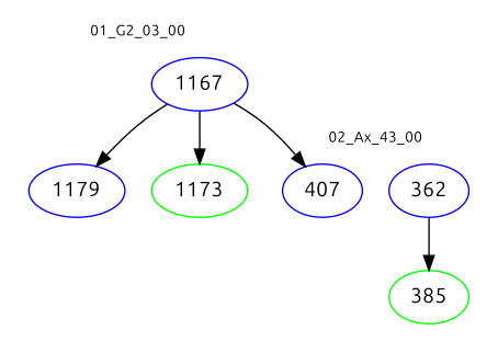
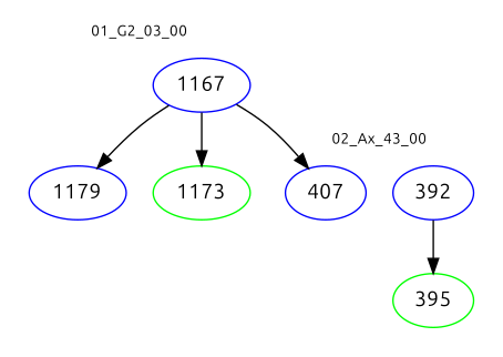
  digraph {
    fontname=Ubuntu
    node [color=blue fontname=Ubuntu]
    edge [color=black fontname=Ubuntu]
-   n1 [label=362]
-   n2 [color=green label=385]
+   n1 [label=392]
+   n2 [color=green label=395]
    n3 [label=407]
    n4 [label=1167]
    n5 [label=1179]
    n6 [color=green label=1173]
    subgraph cluster_1 {
      color=white
      fontsize=10
      label="02_Ax_43_00"
      n1
      n2
      n3
    }
    subgraph cluster_2 {
      color=white
      fontsize=10
      label="01_G2_03_00"
      n4
      n5
      n6
    }
    n1 -> n2
    n4 -> n3
    n4 -> n5
    n4 -> n6
  }
